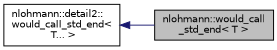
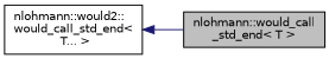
  digraph {
    rankdir=LR
    node [color=black fontname=Helvetica fontsize=10 shape=record style=filled]
    n1 [fillcolor=grey75 fontcolor=black height=0.2 label="nlohmann::would_call\l_std_end\< T \>" width=0.4]
-   n2 [fillcolor=white height=0.2 label="nlohmann::detail2::\lwould_call_std_end\<\l T... \>" width=0.4]
+   n2 [fillcolor=white height=0.2 label="nlohmann::would2::\lwould_call_std_end\<\l T... \>" width=0.4]
    n2 -> n1 [color=midnightblue dir=back fontname=Helvetica fontsize=10 labelfontname=Helvetica labelfontsize=10 style=solid]
  }
